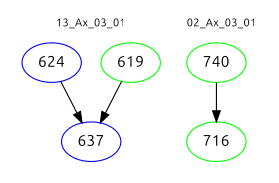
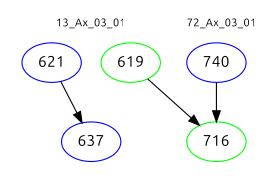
  digraph {
    fontname=Ubuntu
    node [color=blue fontname=Ubuntu]
    edge [color=black fontname=Ubuntu]
-   n1 [label=624]
+   n1 [label=621]
    n2 [color=green label=619]
    n3 [label=637]
-   n4 [color=green label=740]
+   n4 [label=740]
    n5 [color=green label=716]
    subgraph cluster_1 {
      color=white
      fontsize=10
      label="13_Ax_03_01"
      n1
      n2
      n3
    }
    subgraph cluster_2 {
      color=white
      fontsize=10
-     label="02_Ax_03_01"
+     label="72_Ax_03_01"
      n4
      n5
    }
    n1 -> n3
-   n2 -> n3
+   n2 -> n5
    n4 -> n5
  }
